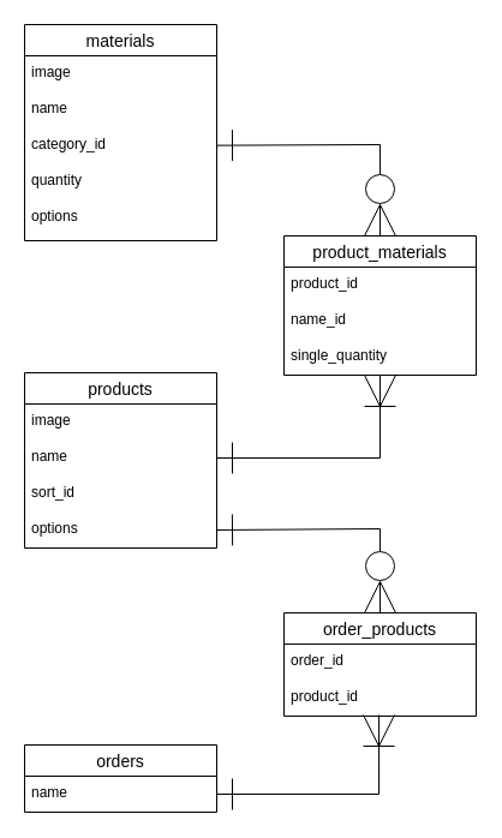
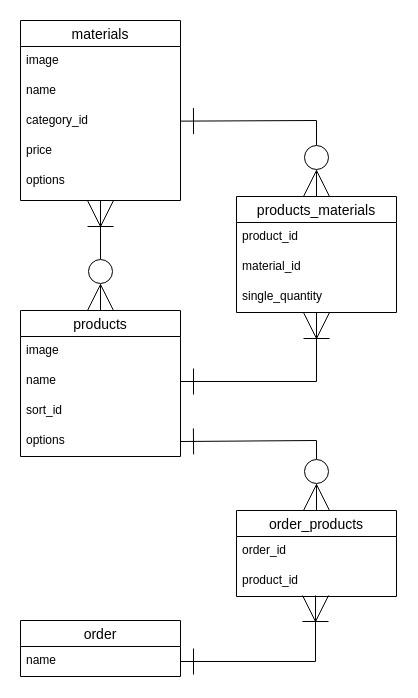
  <mxCell id="0" />
  <mxCell id="1" parent="0" />
+ <mxCell id="2" style="edgeStyle=none;rounded=0;html=1;entryX=0.5;entryY=0;entryDx=0;entryDy=0;startArrow=ERoneToMany;startFill=0;endArrow=ERzeroToMany;endFill=0;startSize=24;endSize=24;" parent="1" source="3" target="9" edge="1"><mxGeometry relative="1" as="geometry" /></mxCell>
  <mxCell id="3" value="materials" style="swimlane;fontStyle=0;childLayout=stackLayout;horizontal=1;startSize=26;horizontalStack=0;resizeParent=1;resizeParentMax=0;resizeLast=0;collapsible=1;marginBottom=0;align=center;fontSize=14;" parent="1" vertex="1"><mxGeometry x="20" y="20" width="160" height="180" as="geometry" /></mxCell>
  <mxCell id="4" value="image" style="text;strokeColor=none;fillColor=none;spacingLeft=4;spacingRight=4;overflow=hidden;rotatable=0;points=[[0,0.5],[1,0.5]];portConstraint=eastwest;fontSize=12;" parent="3" vertex="1"><mxGeometry y="26" width="160" height="30" as="geometry" /></mxCell>
  <mxCell id="5" value="name" style="text;strokeColor=none;fillColor=none;spacingLeft=4;spacingRight=4;overflow=hidden;rotatable=0;points=[[0,0.5],[1,0.5]];portConstraint=eastwest;fontSize=12;" parent="3" vertex="1"><mxGeometry y="56" width="160" height="30" as="geometry" /></mxCell>
  <mxCell id="6" value="category_id" style="text;strokeColor=none;fillColor=none;spacingLeft=4;spacingRight=4;overflow=hidden;rotatable=0;points=[[0,0.5],[1,0.5]];portConstraint=eastwest;fontSize=12;" parent="3" vertex="1"><mxGeometry y="86" width="160" height="30" as="geometry" /></mxCell>
- <mxCell id="7" value="quantity" style="text;strokeColor=none;fillColor=none;spacingLeft=4;spacingRight=4;overflow=hidden;rotatable=0;points=[[0,0.5],[1,0.5]];portConstraint=eastwest;fontSize=12;" parent="3" vertex="1"><mxGeometry y="116" width="160" height="30" as="geometry" /></mxCell>
+ <mxCell id="7" value="price" style="text;strokeColor=none;fillColor=none;spacingLeft=4;spacingRight=4;overflow=hidden;rotatable=0;points=[[0,0.5],[1,0.5]];portConstraint=eastwest;fontSize=12;" parent="3" vertex="1"><mxGeometry y="116" width="160" height="30" as="geometry" /></mxCell>
  <mxCell id="8" value="options" style="text;strokeColor=none;fillColor=none;spacingLeft=4;spacingRight=4;overflow=hidden;rotatable=0;points=[[0,0.5],[1,0.5]];portConstraint=eastwest;fontSize=12;" parent="3" vertex="1"><mxGeometry y="146" width="160" height="34" as="geometry" /></mxCell>
  <mxCell id="9" value="products" style="swimlane;fontStyle=0;childLayout=stackLayout;horizontal=1;startSize=26;horizontalStack=0;resizeParent=1;resizeParentMax=0;resizeLast=0;collapsible=1;marginBottom=0;align=center;fontSize=14;" parent="1" vertex="1"><mxGeometry x="20" y="310" width="160" height="146" as="geometry" /></mxCell>
  <mxCell id="10" value="image" style="text;strokeColor=none;fillColor=none;spacingLeft=4;spacingRight=4;overflow=hidden;rotatable=0;points=[[0,0.5],[1,0.5]];portConstraint=eastwest;fontSize=12;" parent="9" vertex="1"><mxGeometry y="26" width="160" height="30" as="geometry" /></mxCell>
  <mxCell id="11" value="name" style="text;strokeColor=none;fillColor=none;spacingLeft=4;spacingRight=4;overflow=hidden;rotatable=0;points=[[0,0.5],[1,0.5]];portConstraint=eastwest;fontSize=12;" parent="9" vertex="1"><mxGeometry y="56" width="160" height="30" as="geometry" /></mxCell>
  <mxCell id="12" value="sort_id" style="text;strokeColor=none;fillColor=none;spacingLeft=4;spacingRight=4;overflow=hidden;rotatable=0;points=[[0,0.5],[1,0.5]];portConstraint=eastwest;fontSize=12;" parent="9" vertex="1"><mxGeometry y="86" width="160" height="30" as="geometry" /></mxCell>
  <mxCell id="13" value="options" style="text;strokeColor=none;fillColor=none;spacingLeft=4;spacingRight=4;overflow=hidden;rotatable=0;points=[[0,0.5],[1,0.5]];portConstraint=eastwest;fontSize=12;" parent="9" vertex="1"><mxGeometry y="116" width="160" height="30" as="geometry" /></mxCell>
  <mxCell id="14" style="edgeStyle=none;rounded=0;html=1;startArrow=ERoneToMany;startFill=0;endArrow=ERone;endFill=0;startSize=24;endSize=24;entryX=1;entryY=0.5;entryDx=0;entryDy=0;" parent="1" source="15" target="11" edge="1"><mxGeometry relative="1" as="geometry"><mxPoint x="186" y="381" as="targetPoint" /><Array as="points"><mxPoint x="316" y="381" /></Array></mxGeometry></mxCell>
- <mxCell id="15" value="product_materials" style="swimlane;fontStyle=0;childLayout=stackLayout;horizontal=1;startSize=26;horizontalStack=0;resizeParent=1;resizeParentMax=0;resizeLast=0;collapsible=1;marginBottom=0;align=center;fontSize=14;" parent="1" vertex="1"><mxGeometry x="236" y="196" width="160" height="116" as="geometry" /></mxCell>
+ <mxCell id="15" value="products_materials" style="swimlane;fontStyle=0;childLayout=stackLayout;horizontal=1;startSize=26;horizontalStack=0;resizeParent=1;resizeParentMax=0;resizeLast=0;collapsible=1;marginBottom=0;align=center;fontSize=14;" parent="1" vertex="1"><mxGeometry x="236" y="196" width="160" height="116" as="geometry" /></mxCell>
  <mxCell id="16" value="product_id" style="text;strokeColor=none;fillColor=none;spacingLeft=4;spacingRight=4;overflow=hidden;rotatable=0;points=[[0,0.5],[1,0.5]];portConstraint=eastwest;fontSize=12;" parent="15" vertex="1"><mxGeometry y="26" width="160" height="30" as="geometry" /></mxCell>
- <mxCell id="17" value="name_id" style="text;strokeColor=none;fillColor=none;spacingLeft=4;spacingRight=4;overflow=hidden;rotatable=0;points=[[0,0.5],[1,0.5]];portConstraint=eastwest;fontSize=12;" parent="15" vertex="1"><mxGeometry y="56" width="160" height="30" as="geometry" /></mxCell>
+ <mxCell id="17" value="material_id" style="text;strokeColor=none;fillColor=none;spacingLeft=4;spacingRight=4;overflow=hidden;rotatable=0;points=[[0,0.5],[1,0.5]];portConstraint=eastwest;fontSize=12;" parent="15" vertex="1"><mxGeometry y="56" width="160" height="30" as="geometry" /></mxCell>
  <mxCell id="18" value="single_quantity" style="text;strokeColor=none;fillColor=none;spacingLeft=4;spacingRight=4;overflow=hidden;rotatable=0;points=[[0,0.5],[1,0.5]];portConstraint=eastwest;fontSize=12;" parent="15" vertex="1"><mxGeometry y="86" width="160" height="30" as="geometry" /></mxCell>
- <mxCell id="19" value="orders" style="swimlane;fontStyle=0;childLayout=stackLayout;horizontal=1;startSize=26;horizontalStack=0;resizeParent=1;resizeParentMax=0;resizeLast=0;collapsible=1;marginBottom=0;align=center;fontSize=14;" parent="1" vertex="1"><mxGeometry x="20" y="620" width="160" height="56" as="geometry" /></mxCell>
+ <mxCell id="19" value="order" style="swimlane;fontStyle=0;childLayout=stackLayout;horizontal=1;startSize=26;horizontalStack=0;resizeParent=1;resizeParentMax=0;resizeLast=0;collapsible=1;marginBottom=0;align=center;fontSize=14;" parent="1" vertex="1"><mxGeometry x="20" y="620" width="160" height="56" as="geometry" /></mxCell>
  <mxCell id="20" value="name" style="text;strokeColor=none;fillColor=none;spacingLeft=4;spacingRight=4;overflow=hidden;rotatable=0;points=[[0,0.5],[1,0.5]];portConstraint=eastwest;fontSize=12;shadow=0;" parent="19" vertex="1"><mxGeometry y="26" width="160" height="30" as="geometry" /></mxCell>
  <mxCell id="21" style="edgeStyle=none;rounded=0;html=1;startArrow=ERone;startFill=0;endArrow=ERzeroToMany;endFill=0;startSize=24;endSize=24;entryX=0.5;entryY=0;entryDx=0;entryDy=0;" parent="1" source="6" target="15" edge="1"><mxGeometry relative="1" as="geometry"><mxPoint x="316" y="190" as="targetPoint" /><Array as="points"><mxPoint x="316" y="120" /></Array></mxGeometry></mxCell>
  <mxCell id="22" value="order_products" style="swimlane;fontStyle=0;childLayout=stackLayout;horizontal=1;startSize=26;horizontalStack=0;resizeParent=1;resizeParentMax=0;resizeLast=0;collapsible=1;marginBottom=0;align=center;fontSize=14;shadow=0;" parent="1" vertex="1"><mxGeometry x="236" y="510" width="160" height="86" as="geometry" /></mxCell>
  <mxCell id="23" value="order_id" style="text;strokeColor=none;fillColor=none;spacingLeft=4;spacingRight=4;overflow=hidden;rotatable=0;points=[[0,0.5],[1,0.5]];portConstraint=eastwest;fontSize=12;shadow=0;" parent="22" vertex="1"><mxGeometry y="26" width="160" height="30" as="geometry" /></mxCell>
  <mxCell id="24" value="product_id" style="text;strokeColor=none;fillColor=none;spacingLeft=4;spacingRight=4;overflow=hidden;rotatable=0;points=[[0,0.5],[1,0.5]];portConstraint=eastwest;fontSize=12;shadow=0;" parent="22" vertex="1"><mxGeometry y="56" width="160" height="30" as="geometry" /></mxCell>
  <mxCell id="25" style="edgeStyle=none;html=1;exitX=1;exitY=0.5;exitDx=0;exitDy=0;entryX=0.5;entryY=0;entryDx=0;entryDy=0;rounded=0;endArrow=ERzeroToMany;endFill=0;endSize=24;startSize=24;startArrow=ERone;startFill=0;" parent="1" source="13" target="22" edge="1"><mxGeometry relative="1" as="geometry"><mxPoint x="336" y="440" as="targetPoint" /><Array as="points"><mxPoint x="316" y="440" /></Array></mxGeometry></mxCell>
  <mxCell id="26" style="edgeStyle=none;rounded=0;html=1;startArrow=ERone;startFill=0;endArrow=ERoneToMany;endFill=0;startSize=24;endSize=24;entryX=0.494;entryY=0.967;entryDx=0;entryDy=0;entryPerimeter=0;" parent="1" source="20" target="24" edge="1"><mxGeometry relative="1" as="geometry"><mxPoint x="376" y="641" as="targetPoint" /><Array as="points"><mxPoint x="315" y="661" /></Array></mxGeometry></mxCell>
